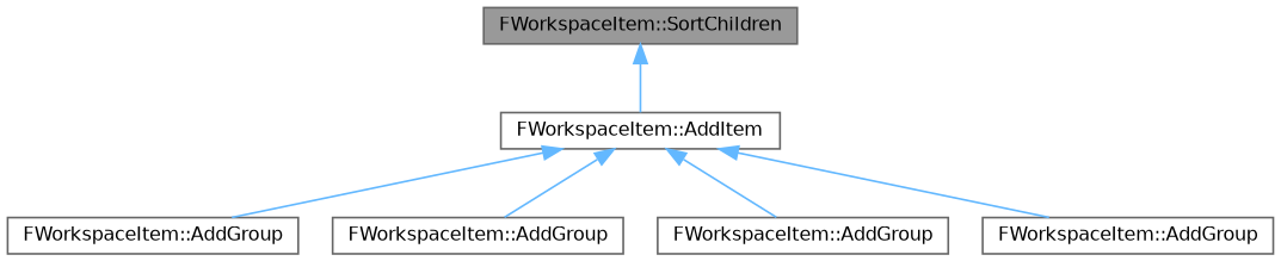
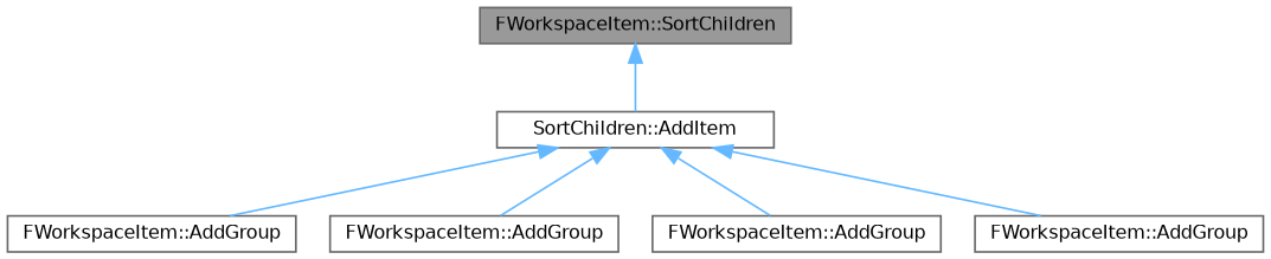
  digraph {
    rankdir=TB
    node [color=grey40 fillcolor=white fontname=Helvetica fontsize=10 shape=box style=filled]
    edge [color=steelblue1 dir=back fontname=Helvetica fontsize=10 labelfontname=Helvetica labelfontsize=10 style=solid]
    n1 [color=gray40 fillcolor=grey60 fontcolor=black height=0.2 label="FWorkspaceItem::SortChildren" width=0.4]
-   n2 [height=0.2 label="FWorkspaceItem::AddItem" width=0.4]
+   n2 [height=0.2 label="SortChildren::AddItem" width=0.4]
    n3 [height=0.2 label="FWorkspaceItem::AddGroup" width=0.4]
    n4 [height=0.2 label="FWorkspaceItem::AddGroup" width=0.4]
    n5 [height=0.2 label="FWorkspaceItem::AddGroup" width=0.4]
    n6 [height=0.2 label="FWorkspaceItem::AddGroup" width=0.4]
    n1 -> n2
    n2 -> n3
    n2 -> n4
    n2 -> n5
    n2 -> n6
  }
